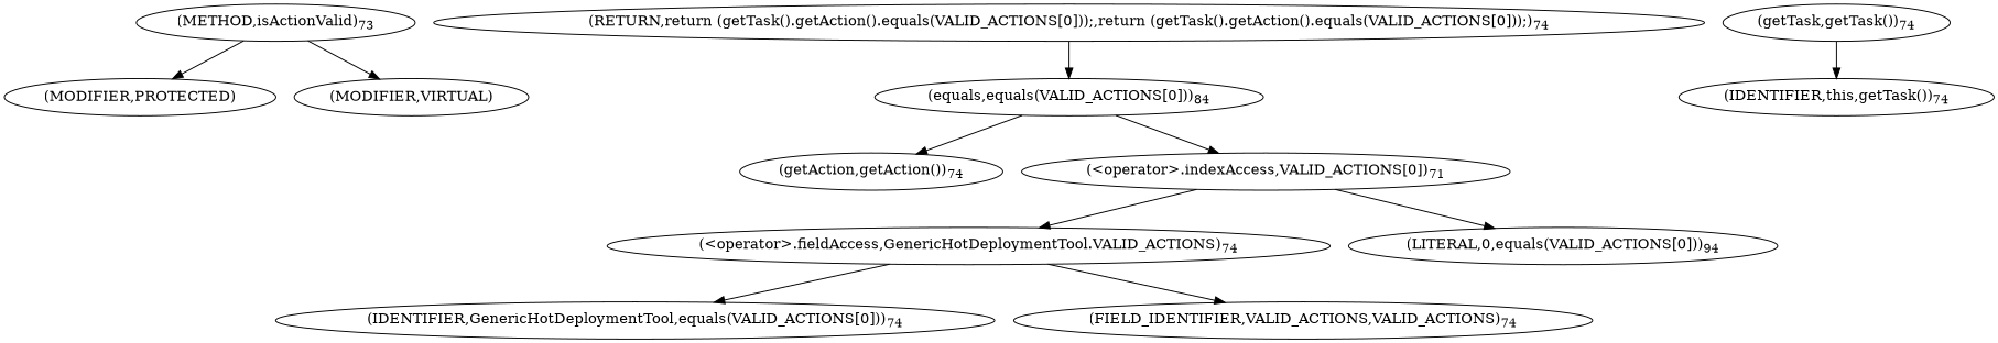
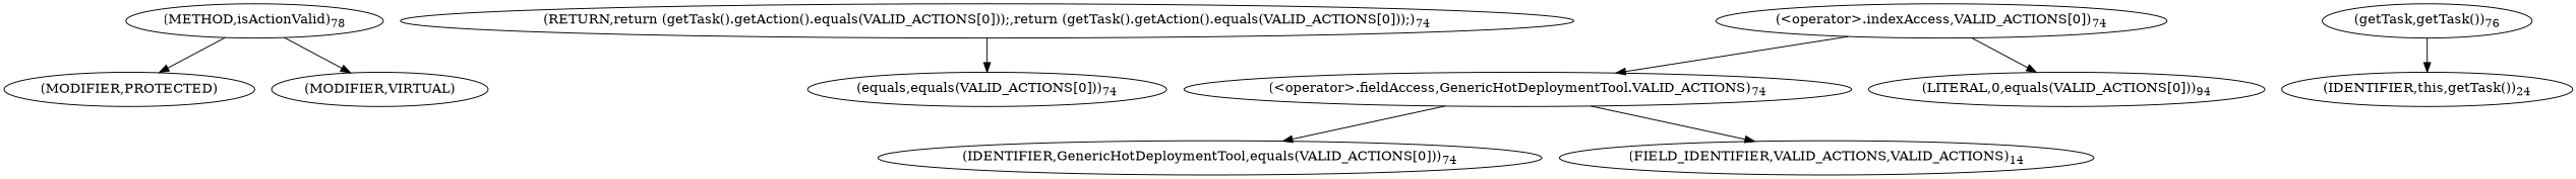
  digraph {
-   n1 [label=<(METHOD,isActionValid)<SUB>73</SUB>>]
+   n1 [label=<(METHOD,isActionValid)<SUB>78</SUB>>]
    n2 [label=<(MODIFIER,PROTECTED)>]
    n3 [label=<(MODIFIER,VIRTUAL)>]
    n4 [label=<(RETURN,return (getTask().getAction().equals(VALID_ACTIONS[0]));,return (getTask().getAction().equals(VALID_ACTIONS[0]));)<SUB>74</SUB>>]
-   n5 [label=<(equals,equals(VALID_ACTIONS[0]))<SUB>84</SUB>>]
-   n6 [label=<(getAction,getAction())<SUB>74</SUB>>]
-   n7 [label=<(&lt;operator&gt;.indexAccess,VALID_ACTIONS[0])<SUB>71</SUB>>]
+   n5 [label=<(equals,equals(VALID_ACTIONS[0]))<SUB>74</SUB>>]
+   n7 [label=<(&lt;operator&gt;.indexAccess,VALID_ACTIONS[0])<SUB>74</SUB>>]
    n8 [label=<(&lt;operator&gt;.fieldAccess,GenericHotDeploymentTool.VALID_ACTIONS)<SUB>74</SUB>>]
    n9 [label=<(LITERAL,0,equals(VALID_ACTIONS[0]))<SUB>94</SUB>>]
-   n10 [label=<(getTask,getTask())<SUB>74</SUB>>]
-   n11 [label=<(IDENTIFIER,this,getTask())<SUB>74</SUB>>]
+   n10 [label=<(getTask,getTask())<SUB>76</SUB>>]
+   n11 [label=<(IDENTIFIER,this,getTask())<SUB>24</SUB>>]
    n12 [label=<(IDENTIFIER,GenericHotDeploymentTool,equals(VALID_ACTIONS[0]))<SUB>74</SUB>>]
-   n13 [label=<(FIELD_IDENTIFIER,VALID_ACTIONS,VALID_ACTIONS)<SUB>74</SUB>>]
+   n13 [label=<(FIELD_IDENTIFIER,VALID_ACTIONS,VALID_ACTIONS)<SUB>14</SUB>>]
    n1 -> n2
    n1 -> n3
    n4 -> n5
-   n5 -> n6
-   n5 -> n7
    n7 -> n8
    n7 -> n9
    n8 -> n12
    n8 -> n13
    n10 -> n11
  }
